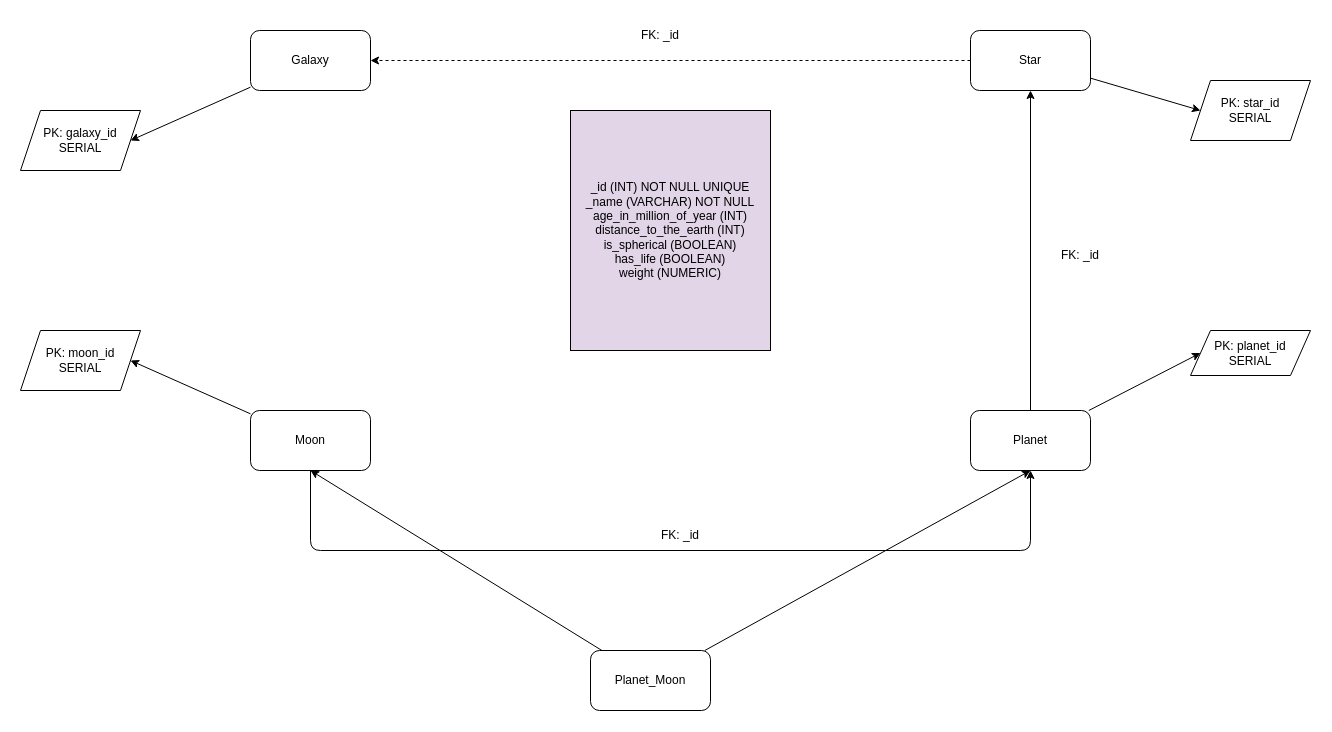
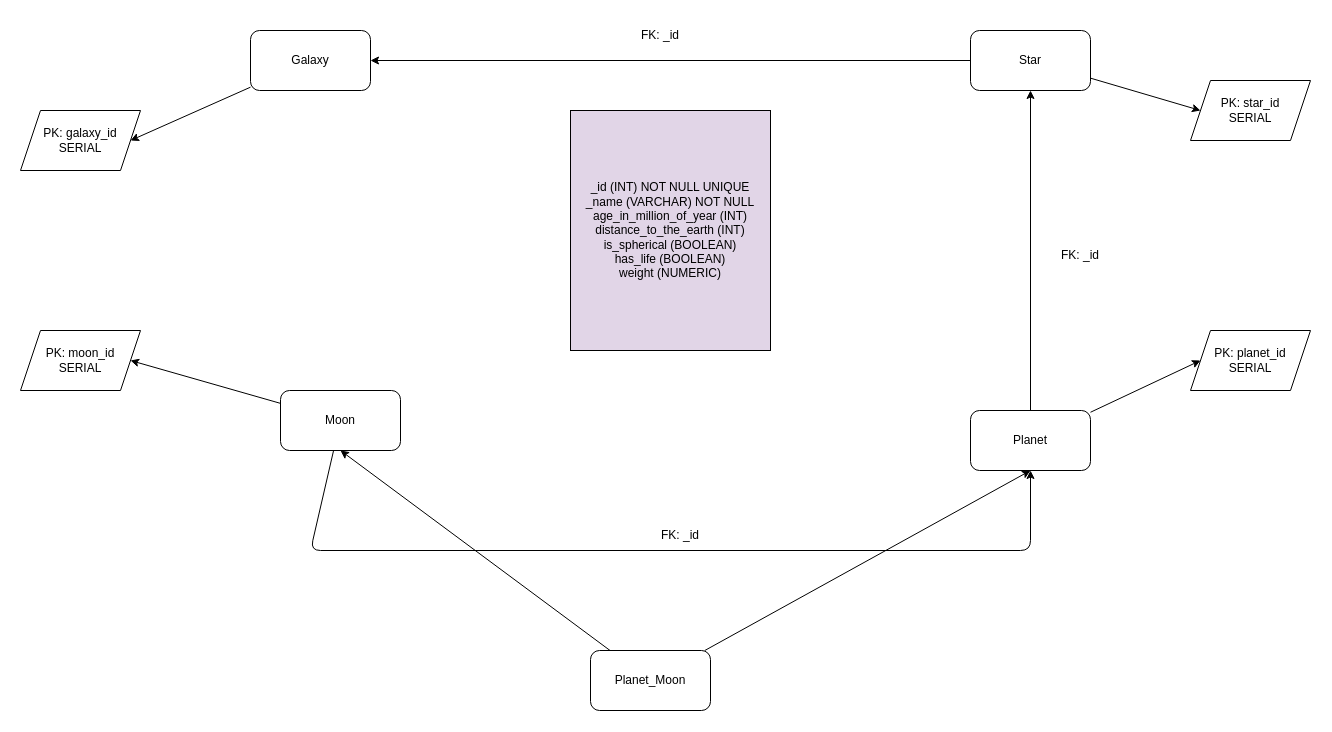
  <mxCell id="0" />
  <mxCell id="1" parent="0" />
  <mxCell id="2" style="edgeStyle=none;html=1;entryX=1;entryY=0.5;entryDx=0;entryDy=0;" parent="1" source="3" target="13" edge="1"><mxGeometry relative="1" as="geometry" /></mxCell>
  <mxCell id="3" value="Galaxy" style="rounded=1;whiteSpace=wrap;html=1;" parent="1" vertex="1"><mxGeometry x="250" y="30" width="120" height="60" as="geometry" /></mxCell>
  <mxCell id="4" style="edgeStyle=none;html=1;entryX=0;entryY=0.5;entryDx=0;entryDy=0;" parent="1" source="6" target="14" edge="1"><mxGeometry relative="1" as="geometry" /></mxCell>
- <mxCell id="5" style="edgeStyle=none;html=1;entryX=1;entryY=0.5;entryDx=0;entryDy=0;dashed=1;" parent="1" source="6" target="3" edge="1"><mxGeometry relative="1" as="geometry" /></mxCell>
+ <mxCell id="5" style="edgeStyle=none;html=1;entryX=1;entryY=0.5;entryDx=0;entryDy=0;" parent="1" source="6" target="3" edge="1"><mxGeometry relative="1" as="geometry" /></mxCell>
  <mxCell id="6" value="Star" style="rounded=1;whiteSpace=wrap;html=1;" parent="1" vertex="1"><mxGeometry x="970" y="30" width="120" height="60" as="geometry" /></mxCell>
  <mxCell id="7" style="edgeStyle=none;html=1;entryX=1;entryY=0.5;entryDx=0;entryDy=0;" parent="1" source="9" target="15" edge="1"><mxGeometry relative="1" as="geometry" /></mxCell>
  <mxCell id="8" style="edgeStyle=none;html=1;entryX=0.5;entryY=1;entryDx=0;entryDy=0;" parent="1" source="9" target="12" edge="1"><mxGeometry relative="1" as="geometry"><Array as="points"><mxPoint x="310" y="550" /><mxPoint x="1030" y="550" /></Array></mxGeometry></mxCell>
- <mxCell id="9" value="Moon" style="rounded=1;whiteSpace=wrap;html=1;" parent="1" vertex="1"><mxGeometry x="250" y="410" width="120" height="60" as="geometry" /></mxCell>
+ <mxCell id="9" value="Moon" style="rounded=1;whiteSpace=wrap;html=1;" parent="1" vertex="1"><mxGeometry x="280" y="390" width="120" height="60" as="geometry" /></mxCell>
  <mxCell id="10" style="edgeStyle=none;html=1;entryX=0;entryY=0.5;entryDx=0;entryDy=0;" parent="1" source="12" target="16" edge="1"><mxGeometry relative="1" as="geometry" /></mxCell>
  <mxCell id="11" style="edgeStyle=none;html=1;entryX=0.5;entryY=1;entryDx=0;entryDy=0;" parent="1" source="12" target="6" edge="1"><mxGeometry relative="1" as="geometry"><mxPoint x="1030" y="100" as="targetPoint" /></mxGeometry></mxCell>
  <mxCell id="12" value="Planet" style="rounded=1;whiteSpace=wrap;html=1;" parent="1" vertex="1"><mxGeometry x="970" y="410" width="120" height="60" as="geometry" /></mxCell>
  <mxCell id="13" value="PK: galaxy_id&lt;br&gt;SERIAL" style="shape=parallelogram;perimeter=parallelogramPerimeter;whiteSpace=wrap;html=1;fixedSize=1;" parent="1" vertex="1"><mxGeometry x="20" y="110" width="120" height="60" as="geometry" /></mxCell>
  <mxCell id="14" value="PK: star_id&lt;br&gt;SERIAL" style="shape=parallelogram;perimeter=parallelogramPerimeter;whiteSpace=wrap;html=1;fixedSize=1;" parent="1" vertex="1"><mxGeometry x="1190" y="80" width="120" height="60" as="geometry" /></mxCell>
  <mxCell id="15" value="PK: moon_id&lt;br&gt;SERIAL" style="shape=parallelogram;perimeter=parallelogramPerimeter;whiteSpace=wrap;html=1;fixedSize=1;" parent="1" vertex="1"><mxGeometry x="20" y="330" width="120" height="60" as="geometry" /></mxCell>
- <mxCell id="16" value="PK: planet_id&lt;br&gt;SERIAL" style="shape=parallelogram;perimeter=parallelogramPerimeter;whiteSpace=wrap;html=1;fixedSize=1;" parent="1" vertex="1"><mxGeometry x="1190" y="330" width="120" height="45" as="geometry" /></mxCell>
+ <mxCell id="16" value="PK: planet_id&lt;br&gt;SERIAL" style="shape=parallelogram;perimeter=parallelogramPerimeter;whiteSpace=wrap;html=1;fixedSize=1;" parent="1" vertex="1"><mxGeometry x="1190" y="330" width="120" height="60" as="geometry" /></mxCell>
  <mxCell id="17" value="_id (INT) NOT NULL UNIQUE&lt;br&gt;_name (VARCHAR) NOT NULL&lt;br&gt;age_in_million_of_year (INT)&lt;br&gt;distance_to_the_earth (INT)&lt;br&gt;is_spherical (BOOLEAN)&lt;br&gt;has_life (BOOLEAN)&lt;br&gt;weight (NUMERIC)" style="rounded=0;whiteSpace=wrap;html=1;fillColor=#e1d5e7;" parent="1" vertex="1"><mxGeometry x="570" y="110" width="200" height="240" as="geometry" /></mxCell>
  <mxCell id="18" style="edgeStyle=none;html=1;entryX=0.5;entryY=1;entryDx=0;entryDy=0;" parent="1" source="20" target="9" edge="1"><mxGeometry relative="1" as="geometry" /></mxCell>
  <mxCell id="19" style="edgeStyle=none;html=1;" parent="1" source="20" edge="1"><mxGeometry relative="1" as="geometry"><mxPoint x="1030" y="470" as="targetPoint" /></mxGeometry></mxCell>
  <mxCell id="20" value="Planet_Moon" style="rounded=1;whiteSpace=wrap;html=1;" parent="1" vertex="1"><mxGeometry x="590" y="650" width="120" height="60" as="geometry" /></mxCell>
  <mxCell id="21" value="FK: _id" style="text;html=1;strokeColor=none;fillColor=none;align=center;verticalAlign=middle;whiteSpace=wrap;rounded=0;" parent="1" vertex="1"><mxGeometry x="630" y="20" width="60" height="30" as="geometry" /></mxCell>
  <mxCell id="22" value="FK: _id" style="text;html=1;strokeColor=none;fillColor=none;align=center;verticalAlign=middle;whiteSpace=wrap;rounded=0;" parent="1" vertex="1"><mxGeometry x="650" y="520" width="60" height="30" as="geometry" /></mxCell>
  <mxCell id="23" value="FK: _id" style="text;html=1;strokeColor=none;fillColor=none;align=center;verticalAlign=middle;whiteSpace=wrap;rounded=0;" parent="1" vertex="1"><mxGeometry x="1050" y="240" width="60" height="30" as="geometry" /></mxCell>
